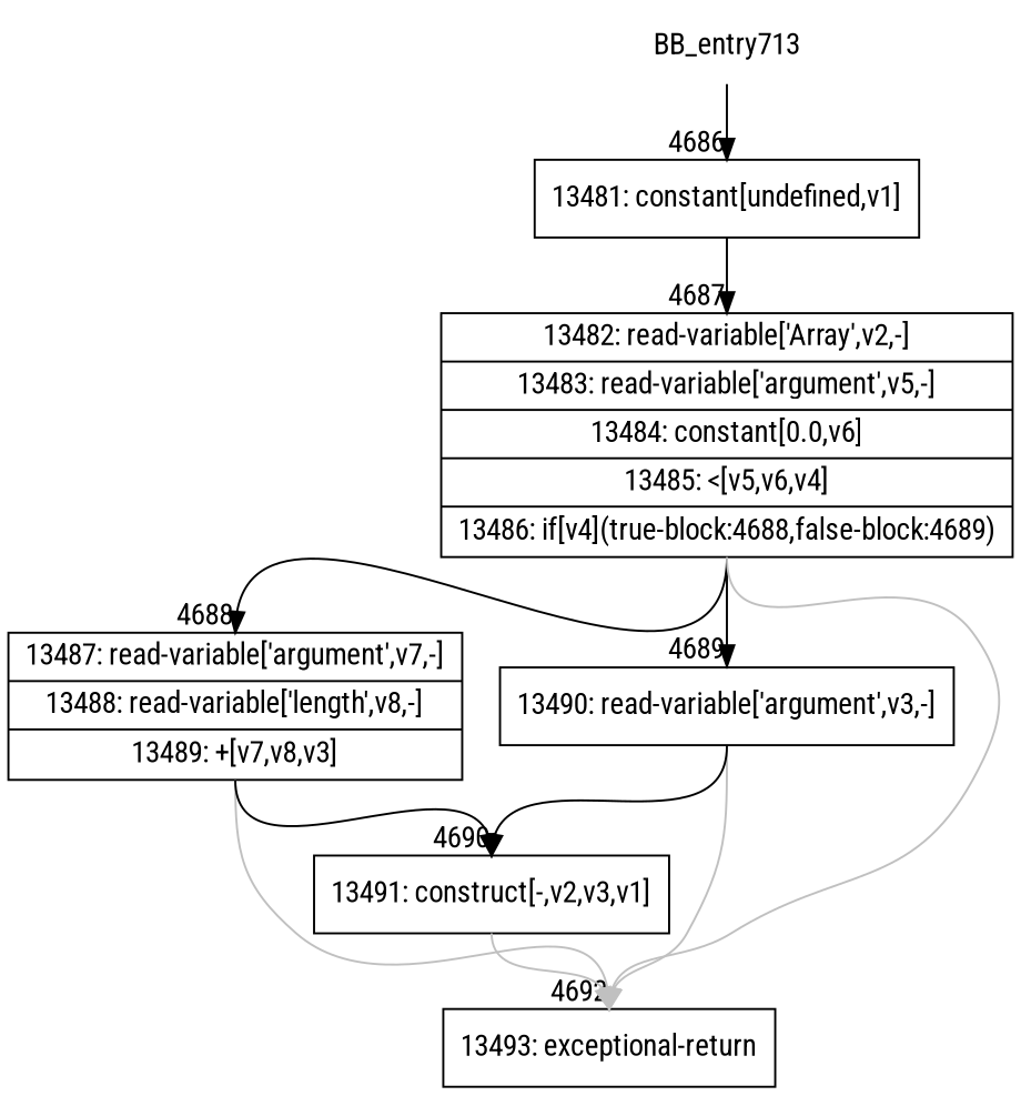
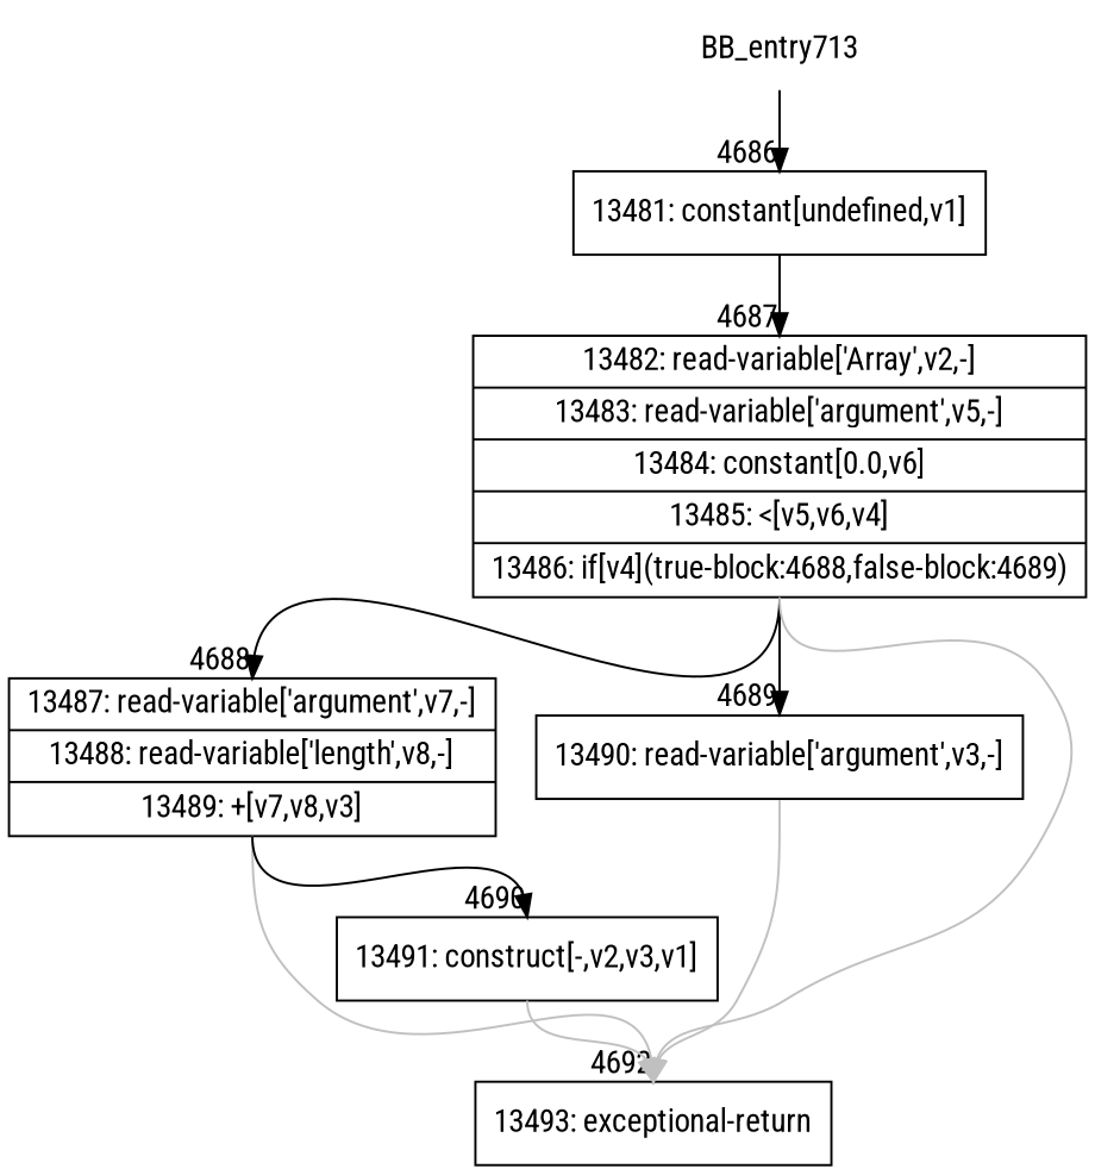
  digraph {
    fontname="Roboto Condensed"
    rankdir=TD
    node [fontname="Roboto Condensed" shape=record]
    edge [fontname="Roboto Condensed" headport=n tailport=s]
    n1 [label=BB_entry713 shape=none]
    n2 [label="{13481: constant[undefined,v1]}"]
    n3 [label="{13482: read-variable['Array',v2,-]|13483: read-variable['argument',v5,-]|13484: constant[0.0,v6]|13485: \<[v5,v6,v4]|13486: if[v4](true-block:4688,false-block:4689)}"]
    n4 [label="{13487: read-variable['argument',v7,-]|13488: read-variable['length',v8,-]|13489: +[v7,v8,v3]}"]
    n5 [label="{13490: read-variable['argument',v3,-]}"]
    n6 [label="{13493: exceptional-return}"]
    n7 [label="{13491: construct[-,v2,v3,v1]}"]
    n1 -> n2 [headlabel="    4686"]
    n2 -> n3 [headlabel="      4687"]
    n3 -> n4 [headlabel="      4688"]
    n3 -> n5 [headlabel="      4689"]
    n3 -> n6 [color=gray headlabel="      4692"]
    n4 -> n6 [color=gray]
    n4 -> n7 [headlabel="      4690"]
    n5 -> n6 [color=gray]
-   n5 -> n7
    n7 -> n6 [color=gray]
  }
